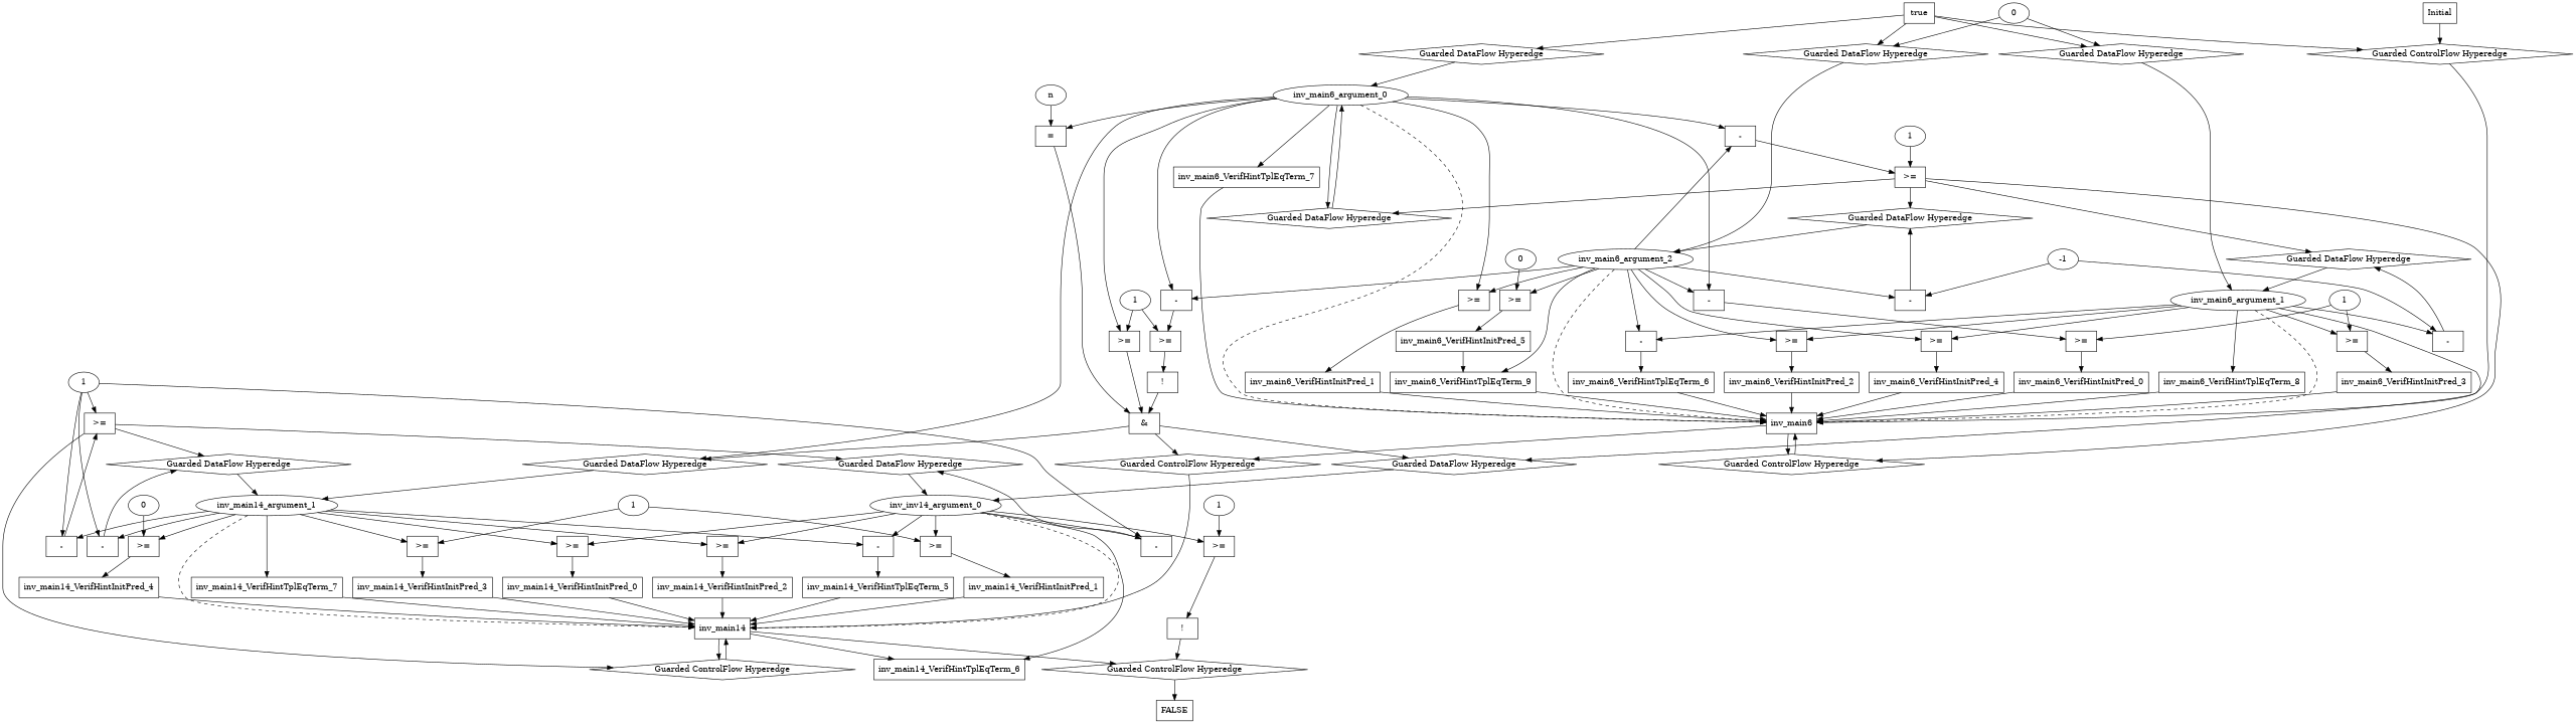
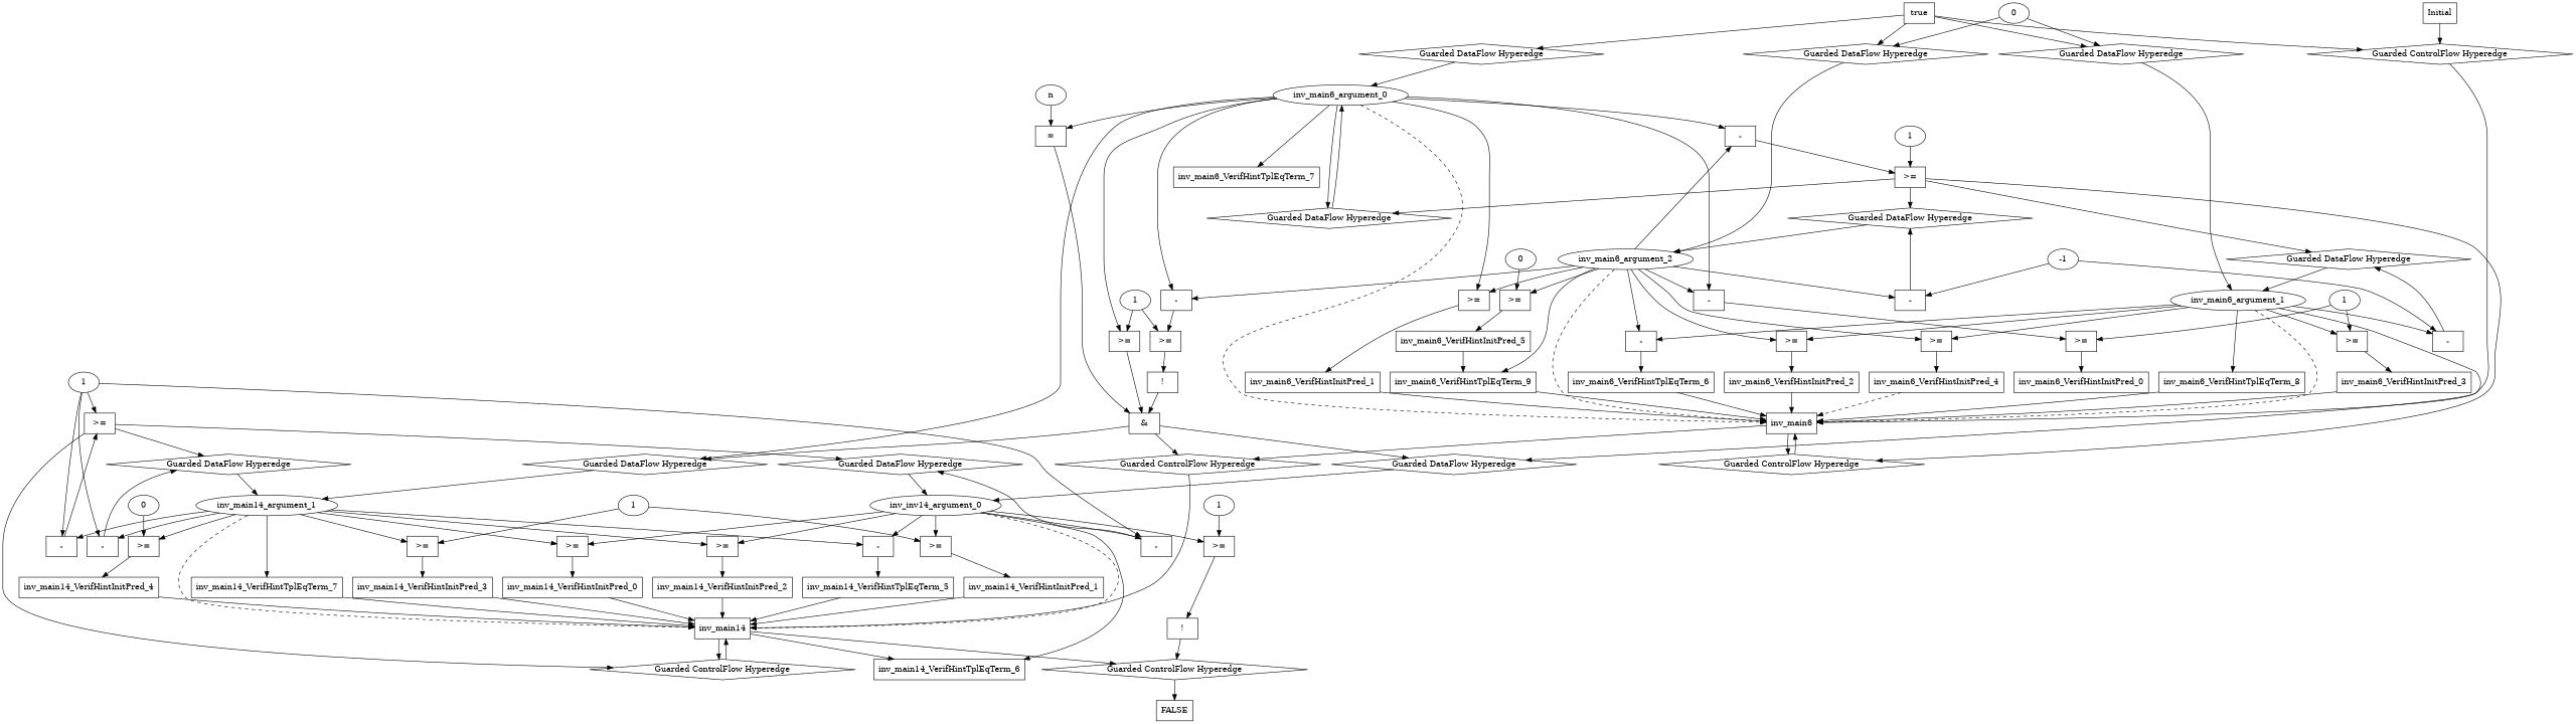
  digraph {
    node [shape=rect]
    n1 [label=inv_main14]
    n2 [label="Guarded ControlFlow Hyperedge" shape=diamond]
    n3 [label="Guarded ControlFlow Hyperedge" shape=diamond]
    n4 [label=inv_main14_VerifHintTplEqTerm_6]
    n5 [label=FALSE]
    n6 [label=inv_main6]
    n7 [label="Guarded ControlFlow Hyperedge" shape=diamond]
    n8 [label="Guarded ControlFlow Hyperedge" shape=diamond]
    n9 [label=Initial]
    n10 [label="Guarded ControlFlow Hyperedge" shape=diamond]
    n11 [label=inv_inv14_argument_0 shape=oval]
    n12 [label="-"]
    n13 [label=">="]
    n14 [label=">="]
    n15 [label=">="]
    n16 [label=">="]
    n17 [label="-"]
    n18 [label="Guarded DataFlow Hyperedge" shape=diamond]
    n19 [label="!"]
    n20 [label=inv_main14_VerifHintInitPred_0]
    n21 [label=inv_main14_VerifHintInitPred_1]
    n22 [label=inv_main14_VerifHintInitPred_2]
    n23 [label=inv_main14_VerifHintTplEqTerm_5]
    n24 [label=inv_main14_argument_1 shape=oval]
    n25 [label="-"]
    n26 [label="-"]
    n27 [label=">="]
    n28 [label=">="]
    n29 [label=inv_main14_VerifHintTplEqTerm_7]
    n30 [label=">="]
    n31 [label="Guarded DataFlow Hyperedge" shape=diamond]
    n32 [label=inv_main14_VerifHintInitPred_3]
    n33 [label=inv_main14_VerifHintInitPred_4]
    n34 [label=inv_main6_argument_0 shape=oval]
    n35 [label=">="]
    n36 [label="-"]
    n37 [label="="]
    n38 [label="-"]
    n39 [label="Guarded DataFlow Hyperedge" shape=diamond]
    n40 [label="Guarded DataFlow Hyperedge" shape=diamond]
    n41 [label="-"]
    n42 [label=">="]
    n43 [label=inv_main6_VerifHintTplEqTerm_7]
    n44 [label="&"]
    n45 [label=">="]
    n46 [label=">="]
    n47 [label=">="]
    n48 [label=inv_main6_VerifHintInitPred_1]
    n49 [label=inv_main6_argument_1 shape=oval]
    n50 [label="-"]
    n51 [label="Guarded DataFlow Hyperedge" shape=diamond]
    n52 [label=">="]
    n53 [label=">="]
    n54 [label=">="]
    n55 [label="-"]
    n56 [label=inv_main6_VerifHintTplEqTerm_8]
    n57 [label="Guarded DataFlow Hyperedge" shape=diamond]
    n58 [label=inv_main6_VerifHintInitPred_2]
    n59 [label=inv_main6_VerifHintInitPred_3]
    n60 [label=inv_main6_VerifHintInitPred_4]
    n61 [label=inv_main6_VerifHintTplEqTerm_6]
    n62 [label=inv_main6_argument_2 shape=oval]
    n63 [label="-"]
    n64 [label=">="]
    n65 [label=inv_main6_VerifHintTplEqTerm_9]
    n66 [label="Guarded DataFlow Hyperedge" shape=diamond]
    n67 [label=inv_main6_VerifHintInitPred_5]
    n68 [label=1 shape=""]
    n69 [label=true]
    n70 [label="Guarded DataFlow Hyperedge" shape=diamond]
    n71 [label="Guarded DataFlow Hyperedge" shape=diamond]
    n72 [label="Guarded DataFlow Hyperedge" shape=diamond]
    n73 [label=0 shape=""]
    n74 [label=1 shape=""]
    n75 [label="!"]
    n76 [label=n shape=""]
    n77 [label=1 shape=""]
    n78 [label=-1 shape=""]
    n79 [label=1 shape=""]
    n80 [label=1 shape=""]
    n81 [label=0 shape=""]
    n82 [label=inv_main6_VerifHintInitPred_0]
    n83 [label=1 shape=""]
    n84 [label=0 shape=""]
    n1 -> n2
    n1 -> n3
    n1 -> n4
    n2 -> n1
    n3 -> n5
    n6 -> n7
    n6 -> n8
    n7 -> n1
    n8 -> n6
    n9 -> n10
    n10 -> n6
    n11 -> n1 [style=dashed]
    n11 -> n4
    n11 -> n12
    n11 -> n13
    n11 -> n14
    n11 -> n15
    n11 -> n16
    n11 -> n17
    n12 -> n18
    n13 -> n19
    n14 -> n20
    n15 -> n21
    n16 -> n22
    n17 -> n23
    n18 -> n11
    n19 -> n3
    n20 -> n1
    n21 -> n1
    n22 -> n1
    n23 -> n1
    n24 -> n1 [style=dashed]
    n24 -> n14
    n24 -> n16
    n24 -> n17
    n24 -> n25
    n24 -> n26
    n24 -> n27
    n24 -> n28
    n24 -> n29
    n25 -> n30
    n26 -> n31
    n27 -> n32
    n28 -> n33
    n29 -> n1
    n30 -> n2
    n30 -> n18
    n30 -> n31
    n31 -> n24
    n32 -> n1
    n33 -> n1
    n34 -> n6 [style=dashed]
    n34 -> n35
    n34 -> n36
    n34 -> n37
    n34 -> n38
    n34 -> n39
    n34 -> n40
    n34 -> n41
    n34 -> n42
    n34 -> n43
    n35 -> n44
    n36 -> n45
    n37 -> n44
    n38 -> n46
    n39 -> n24
    n40 -> n34
    n41 -> n47
    n42 -> n48
-   n43 -> n6
    n44 -> n7
    n44 -> n39
    n44 -> n51
    n45 -> n75
    n46 -> n8
    n46 -> n40
    n46 -> n57
    n46 -> n66
    n47 -> n82
    n48 -> n6
    n49 -> n6 [style=dashed]
    n49 -> n50
    n49 -> n51
    n49 -> n52
    n49 -> n53
    n49 -> n54
    n49 -> n55
    n49 -> n56
    n50 -> n57
    n51 -> n11
    n52 -> n58
    n53 -> n59
    n54 -> n60
    n55 -> n61
    n56 -> n6
    n57 -> n49
    n58 -> n6
    n59 -> n6
-   n60 -> n6
+   n60 -> n6 [style=dashed]
    n61 -> n6
    n62 -> n6 [style=dashed]
    n62 -> n36
    n62 -> n38
    n62 -> n41
    n62 -> n42
    n62 -> n52
    n62 -> n54
    n62 -> n55
    n62 -> n63
    n62 -> n64
    n62 -> n65
    n63 -> n66
    n64 -> n67
    n65 -> n6
    n66 -> n62
    n67 -> n65
    n68 -> n12
    n68 -> n25
    n68 -> n26
    n68 -> n30
    n69 -> n10
    n69 -> n70
    n69 -> n71
    n69 -> n72
    n70 -> n49
    n71 -> n62
    n72 -> n34
    n73 -> n70
    n73 -> n71
    n74 -> n35
    n74 -> n45
    n75 -> n44
    n76 -> n37
    n77 -> n46
    n78 -> n50
    n78 -> n63
    n79 -> n13
    n80 -> n15
    n80 -> n27
    n81 -> n28
-   n82 -> n6
    n83 -> n47
    n83 -> n53
    n84 -> n64
  }
